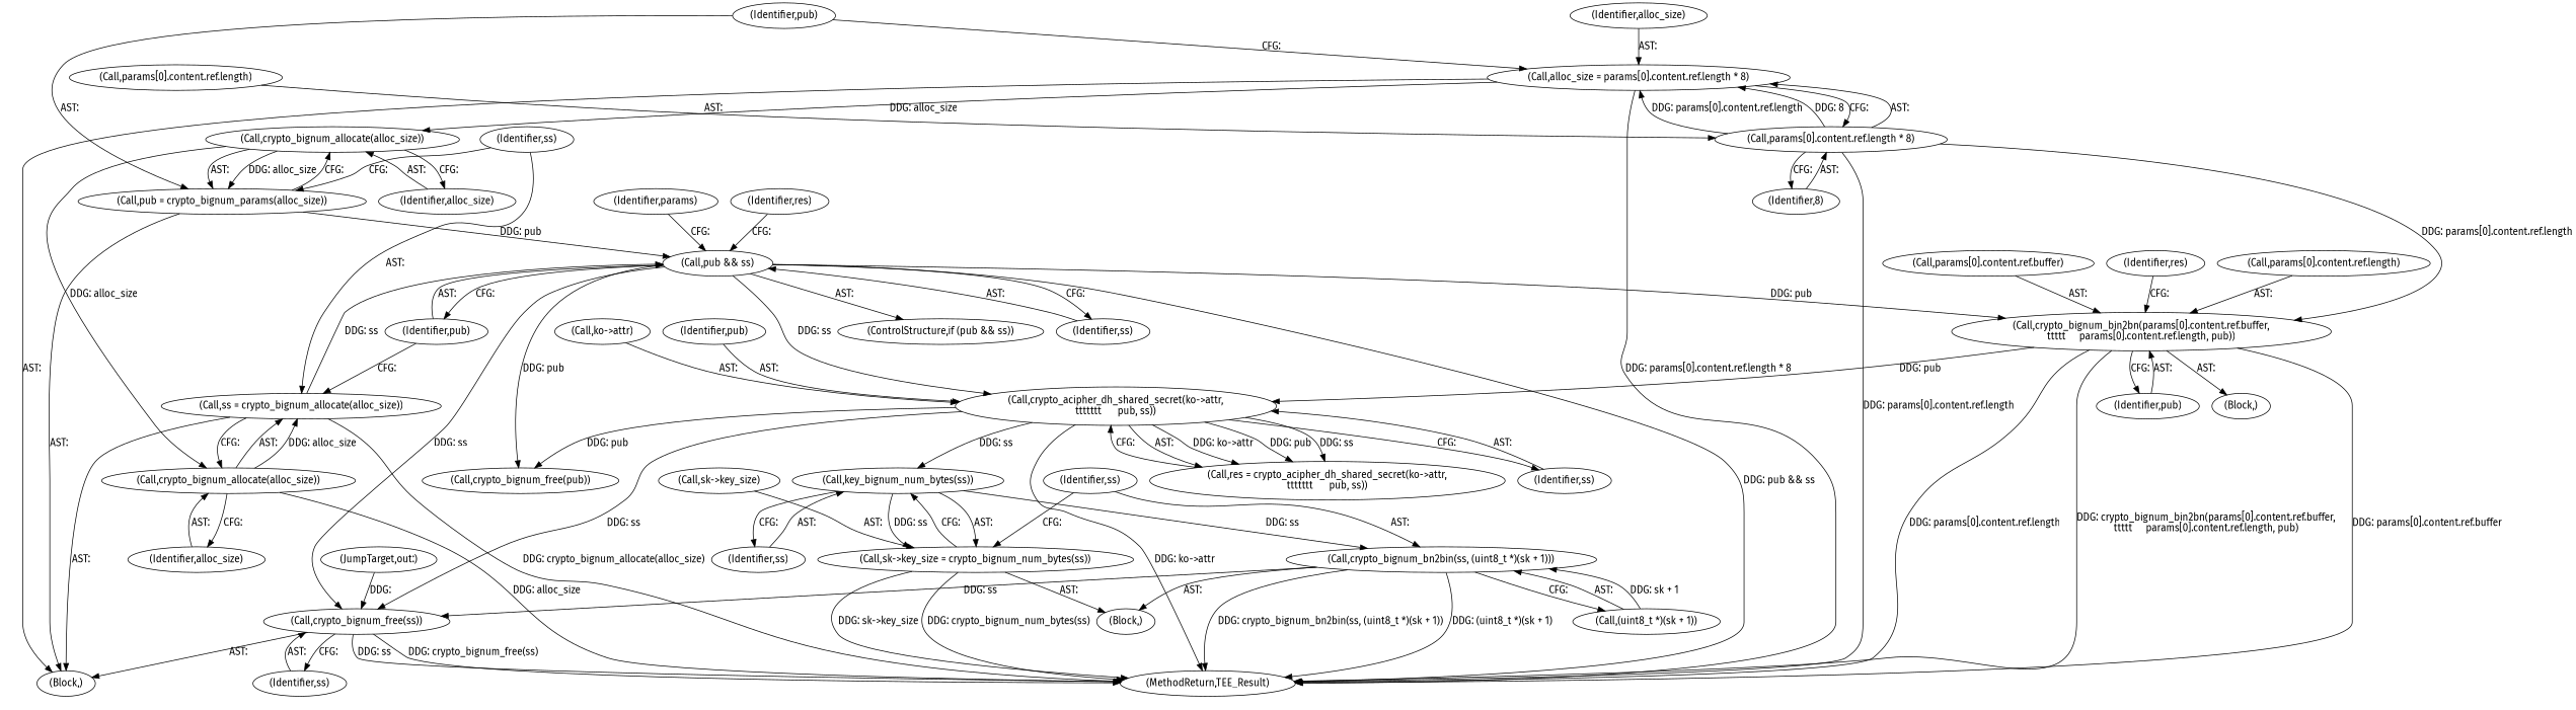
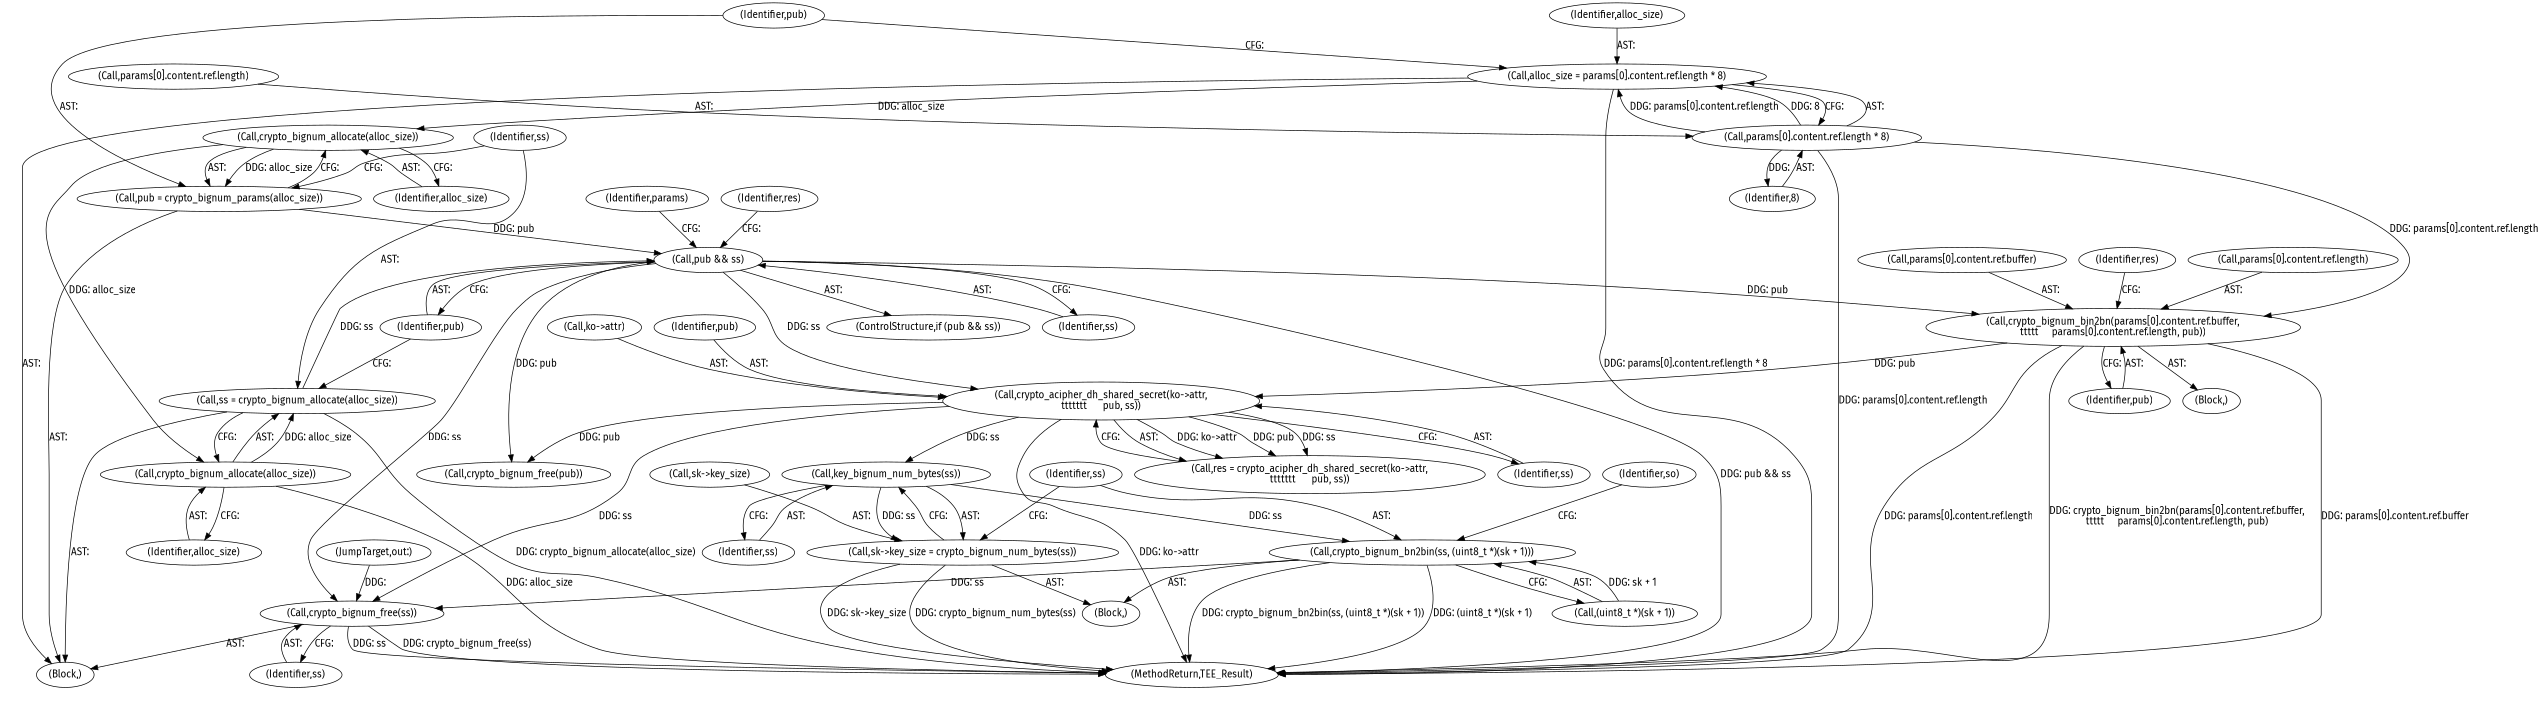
  digraph {
    fontname="Fira Sans"
    node [fontname="Fira Sans"]
    edge [fontname="Fira Sans"]
    n1 [label="(Call,key_bignum_num_bytes(ss))"]
    n2 [label="(Call,sk->key_size = crypto_bignum_num_bytes(ss))"]
    n3 [label="(Call,crypto_bignum_bn2bin(ss, (uint8_t *)(sk + 1)))"]
    n4 [label="(Identifier,ss)"]
    n5 [label="(MethodReturn,TEE_Result)"]
    n6 [label="(Block,)"]
    n7 [label="(Call,crypto_bignum_free(ss))"]
    n8 [label="(Call,(uint8_t *)(sk + 1))"]
    n9 [label="(Call,crypto_acipher_dh_shared_secret(ko->attr,\n\t\t\t\t\t\t\t      pub, ss))"]
    n10 [label="(Call,res = crypto_acipher_dh_shared_secret(ko->attr,\n\t\t\t\t\t\t\t      pub, ss))"]
    n11 [label="(Call,crypto_bignum_free(pub))"]
    n12 [label="(Identifier,ss)"]
    n13 [label="(Block,)"]
    n14 [label="(Identifier,ss)"]
    n15 [label="(Call,crypto_bignum_bin2bn(params[0].content.ref.buffer,\n\t\t\t\t\t     params[0].content.ref.length, pub))"]
    n16 [label="(Identifier,pub)"]
    n17 [label="(Block,)"]
    n18 [label="(Call,params[0].content.ref.length * 8)"]
    n19 [label="(Call,alloc_size = params[0].content.ref.length * 8)"]
    n20 [label="(Identifier,8)"]
    n21 [label="(Call,crypto_bignum_allocate(alloc_size))"]
    n22 [label="(Call,pub && ss)"]
    n23 [label="(ControlStructure,if (pub && ss))"]
    n24 [label="(Identifier,ss)"]
    n25 [label="(Identifier,pub)"]
    n26 [label="(Call,ss = crypto_bignum_allocate(alloc_size))"]
    n27 [label="(Call,pub = crypto_bignum_params(alloc_size))"]
    n28 [label="(Call,crypto_bignum_allocate(alloc_size))"]
    n29 [label="(Identifier,alloc_size)"]
    n30 [label="(Identifier,alloc_size)"]
    n31 [label="(JumpTarget,out:)"]
    n32 [label="(Identifier,ss)"]
+   n33 [label="(Identifier,so)"]
    n34 [label="(Call,ko->attr)"]
    n35 [label="(Call,params[0].content.ref.buffer)"]
    n36 [label="(Identifier,pub)"]
    n37 [label="(Identifier,ss)"]
    n38 [label="(Call,sk->key_size)"]
    n39 [label="(Identifier,pub)"]
    n40 [label="(Call,params[0].content.ref.length)"]
    n41 [label="(Identifier,params)"]
    n42 [label="(Identifier,res)"]
    n43 [label="(Identifier,res)"]
    n44 [label="(Call,params[0].content.ref.length)"]
    n45 [label="(Identifier,alloc_size)"]
    n1 -> n2 [label="AST: "]
    n1 -> n2 [label="DDG: ss"]
    n1 -> n3 [label="DDG: ss"]
    n1 -> n4 [label="CFG: "]
    n2 -> n1 [label="CFG: "]
    n2 -> n5 [label="DDG: crypto_bignum_num_bytes(ss)"]
    n2 -> n5 [label="DDG: sk->key_size"]
    n2 -> n6 [label="AST: "]
    n3 -> n5 [label="DDG: crypto_bignum_bn2bin(ss, (uint8_t *)(sk + 1))"]
    n3 -> n5 [label="DDG: (uint8_t *)(sk + 1)"]
    n3 -> n6 [label="AST: "]
    n3 -> n7 [label="DDG: ss"]
    n3 -> n8 [label="CFG: "]
    n4 -> n1 [label="AST: "]
    n7 -> n5 [label="DDG: ss"]
    n7 -> n5 [label="DDG: crypto_bignum_free(ss)"]
    n7 -> n13 [label="AST: "]
    n7 -> n14 [label="CFG: "]
    n8 -> n3 [label="AST: "]
    n8 -> n3 [label="DDG: sk + 1"]
    n9 -> n1 [label="DDG: ss"]
    n9 -> n5 [label="DDG: ko->attr"]
    n9 -> n7 [label="DDG: ss"]
    n9 -> n10 [label="AST: "]
    n9 -> n10 [label="DDG: ko->attr"]
    n9 -> n10 [label="DDG: pub"]
    n9 -> n10 [label="DDG: ss"]
    n9 -> n11 [label="DDG: pub"]
    n9 -> n12 [label="CFG: "]
    n10 -> n9 [label="CFG: "]
    n12 -> n9 [label="AST: "]
    n14 -> n7 [label="AST: "]
    n15 -> n5 [label="DDG: params[0].content.ref.buffer"]
    n15 -> n5 [label="DDG: params[0].content.ref.length"]
    n15 -> n5 [label="DDG: crypto_bignum_bin2bn(params[0].content.ref.buffer,\n\t\t\t\t\t     params[0].content.ref.length, pub)"]
    n15 -> n9 [label="DDG: pub"]
    n15 -> n16 [label="CFG: "]
    n15 -> n17 [label="AST: "]
    n16 -> n15 [label="AST: "]
    n18 -> n5 [label="DDG: params[0].content.ref.length"]
    n18 -> n15 [label="DDG: params[0].content.ref.length"]
    n18 -> n19 [label="AST: "]
    n18 -> n19 [label="DDG: params[0].content.ref.length"]
    n18 -> n19 [label="DDG: 8"]
-   n18 -> n20 [label="CFG: "]
+   n18 -> n20 [label="DDG: "]
    n19 -> n5 [label="DDG: params[0].content.ref.length * 8"]
    n19 -> n13 [label="AST: "]
    n19 -> n18 [label="CFG: "]
    n19 -> n21 [label="DDG: alloc_size"]
    n20 -> n18 [label="AST: "]
    n21 -> n27 [label="AST: "]
    n21 -> n27 [label="DDG: alloc_size"]
    n21 -> n28 [label="DDG: alloc_size"]
    n21 -> n29 [label="CFG: "]
    n22 -> n5 [label="DDG: pub && ss"]
    n22 -> n7 [label="DDG: ss"]
    n22 -> n9 [label="DDG: ss"]
    n22 -> n11 [label="DDG: pub"]
    n22 -> n15 [label="DDG: pub"]
    n22 -> n23 [label="AST: "]
    n22 -> n24 [label="CFG: "]
    n22 -> n25 [label="CFG: "]
    n24 -> n22 [label="AST: "]
    n25 -> n22 [label="AST: "]
    n25 -> n26 [label="CFG: "]
    n26 -> n5 [label="DDG: crypto_bignum_allocate(alloc_size)"]
    n26 -> n13 [label="AST: "]
    n26 -> n22 [label="DDG: ss"]
    n26 -> n28 [label="CFG: "]
    n27 -> n13 [label="AST: "]
    n27 -> n21 [label="CFG: "]
    n27 -> n22 [label="DDG: pub"]
    n28 -> n5 [label="DDG: alloc_size"]
    n28 -> n26 [label="AST: "]
    n28 -> n26 [label="DDG: alloc_size"]
    n28 -> n30 [label="CFG: "]
    n29 -> n21 [label="AST: "]
    n30 -> n28 [label="AST: "]
    n31 -> n7 [label="DDG: "]
    n32 -> n2 [label="CFG: "]
    n32 -> n3 [label="AST: "]
+   n33 -> n3 [label="CFG: "]
    n34 -> n9 [label="AST: "]
    n35 -> n15 [label="AST: "]
    n36 -> n19 [label="CFG: "]
    n36 -> n27 [label="AST: "]
    n37 -> n26 [label="AST: "]
    n37 -> n27 [label="CFG: "]
    n38 -> n2 [label="AST: "]
    n39 -> n9 [label="AST: "]
    n40 -> n18 [label="AST: "]
    n41 -> n22 [label="CFG: "]
    n42 -> n15 [label="CFG: "]
    n43 -> n22 [label="CFG: "]
    n44 -> n15 [label="AST: "]
    n45 -> n19 [label="AST: "]
  }
